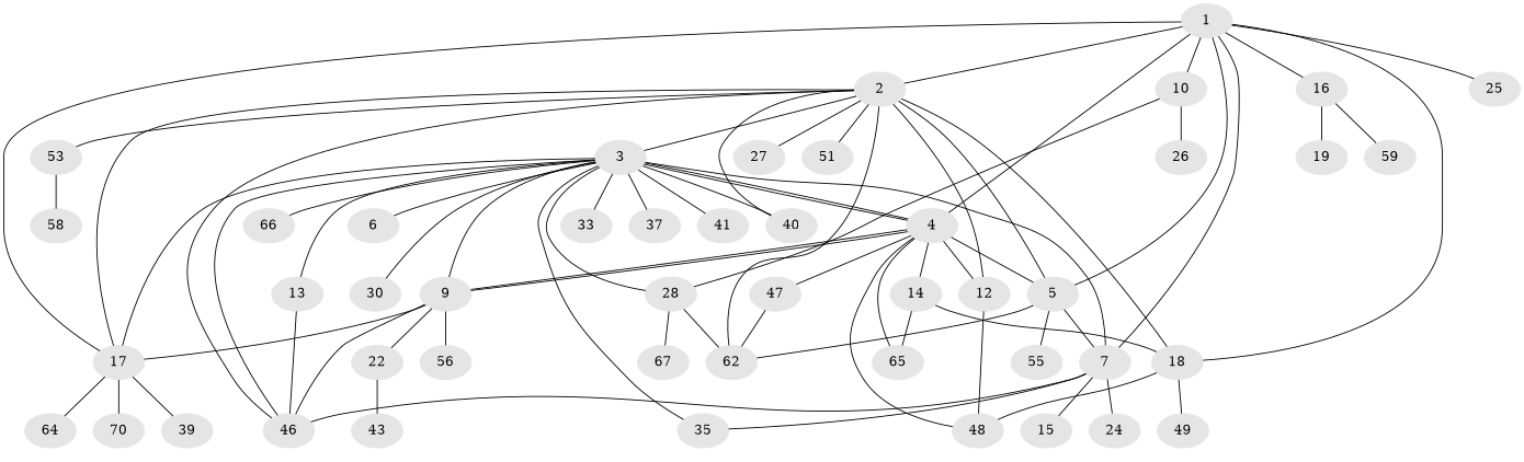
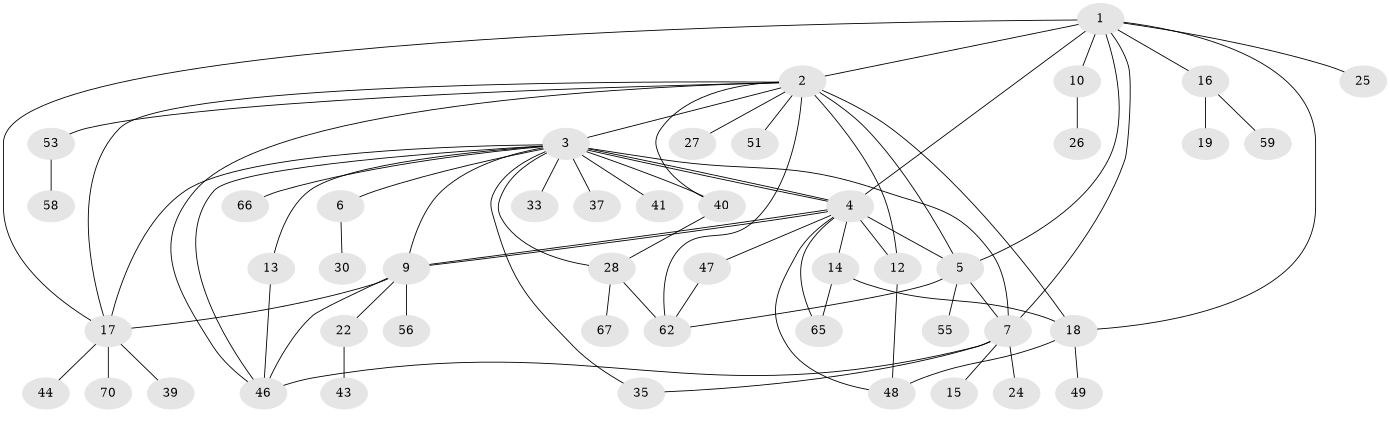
  graph {
    node [color=gray90 style=filled]
    1 [super="+23"]
    2 [super="+8"]
    4 [super="+11"]
    5 [super="+45"]
    7 [super="+36"]
    10 [super="+61"]
    16 [super="+54"]
    17 [super="+32"]
    18 [super="+31"]
    25
    3 [super="+34"]
    12 [super="+21"]
    27
    40
    46 [super="+52"]
    51
    53
    62 [super="+71"]
    9 [super="+44"]
    14 [super="+63"]
    47
    48 [super="+68"]
    65
    55
    35 [super="+57"]
    15
    24
    28 [super="+50"]
    26
    19
    59
    39 [super="+60"]
-   64
+   64 [label=44]
    70
    49
    6
    13 [super="+29"]
    30
    33
    37 [super="+72"]
    41
    66
    58
    22
    56
    67
    43 [super="+69"]
    1 -- 2 [weight=2]
    1 -- 4
    1 -- 5
    1 -- 7
    1 -- 10
    1 -- 16
    1 -- 17
    1 -- 18
    1 -- 25
    2 -- 5
    2 -- 17
    2 -- 18 [weight=2]
    2 -- 3 [weight=2]
    2 -- 12 [weight=2]
    2 -- 27
    2 -- 40
    2 -- 46
    2 -- 51
    2 -- 53
    2 -- 62 [weight=2]
    4 -- 5
    4 -- 12
    4 -- 9
    4 -- 9
    4 -- 14
    4 -- 47
    4 -- 48
    4 -- 65
    5 -- 7
    5 -- 62
    5 -- 55
    7 -- 46
    7 -- 35
    7 -- 15
    7 -- 24
-   10 -- 28
+   40 -- 28
    10 -- 26
    16 -- 19
    16 -- 59
    17 -- 39
    17 -- 64
    17 -- 70
    18 -- 48
    18 -- 49
    3 -- 4 [weight=2]
    3 -- 4
    3 -- 7 [weight=2]
    3 -- 17
    3 -- 40
    3 -- 46
    3 -- 9
    3 -- 35
    3 -- 28
    3 -- 6
    3 -- 13
-   3 -- 30
+   6 -- 30
    3 -- 33
    3 -- 37
    3 -- 41
    3 -- 66
    12 -- 48
    53 -- 58
    9 -- 17
    9 -- 46
    9 -- 22
    9 -- 56
    14 -- 18
    14 -- 65
    47 -- 62
    28 -- 62
    28 -- 67
    13 -- 46
    22 -- 43
  }
